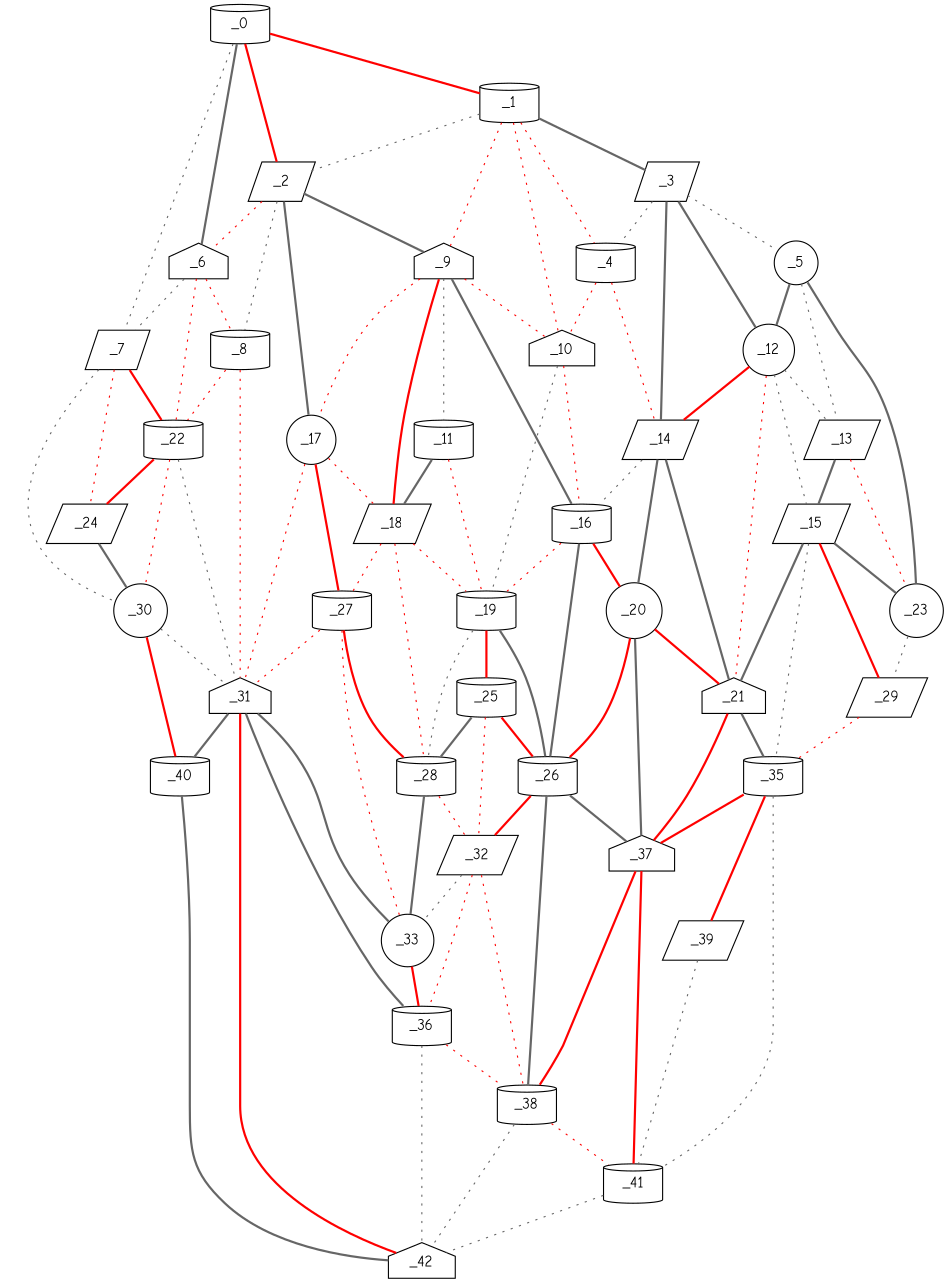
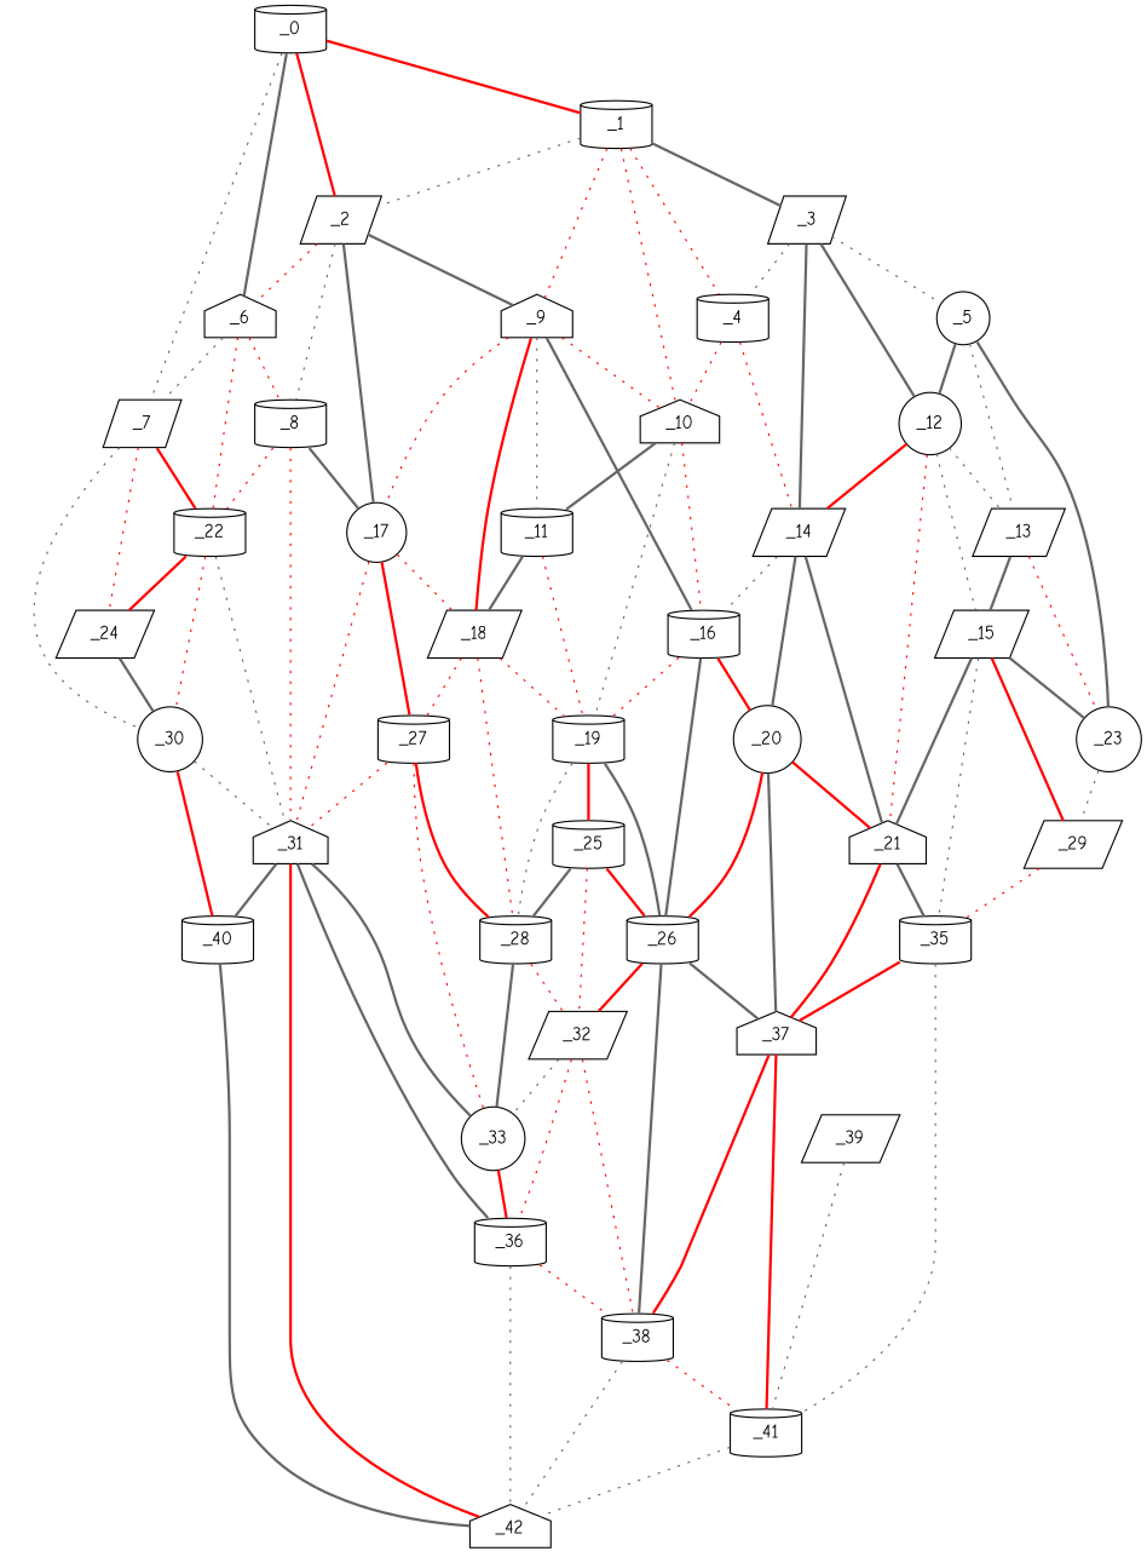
  graph {
    fontname="Comic Neue"
    node [fontname="Comic Neue" shape=cylinder x=48 y=53]
    edge [color=red fontname="Comic Neue" style=dotted valence=2]
    _0 [x=39 y=7]
    _1 [x=39]
    _2 [shape=parallelogram x=41 y=45]
    _6 [shape=house x=44 y=16]
    _7 [shape=parallelogram y=3]
    _3 [shape=parallelogram x=42 y=86]
    _4 [x=43 y=75]
    _9 [shape=house]
    _10 [shape=house y=64]
    _8 [y=35]
    _17 [shape=circle x=58 y=43]
    _22 [x=61 y=13]
    _24 [shape=parallelogram x=67 y=5]
    _30 [shape=circle x=71 y=4]
    _5 [shape=circle x=43 y=96]
    _12 [shape=circle x=51 y=97]
    _14 [shape=parallelogram x=54 y=81]
    _16 [x=57 y=72]
    _11 [x=51 y=56]
    _18 [shape=parallelogram x=59 y=52]
    _19 [x=59 y=62]
    _31 [shape=house x=74 y=28]
    _27 [x=69 y=43]
    _40 [x=94 y=13]
    _13 [shape=parallelogram x=51 y=107]
    _23 [shape=circle x=61 y=126]
    _15 [shape=parallelogram x=56 y=111]
    _21 [shape=house x=59 y=90]
    _20 [shape=circle x=59 y=81]
    _26 [x=67 y=68]
    _28 [x=69]
    _25 [x=67 y=63]
    _33 [shape=circle x=75 y=41]
    _36 [x=85 y=36]
    _42 [shape=house x=95 y=30]
    _29 [shape=parallelogram x=69 y=125]
    _35 [x=78 y=105]
    _37 [shape=house x=86 y=93]
    _32 [shape=parallelogram x=74 y=61]
    _38 [x=91 y=86]
    _39 [shape=parallelogram x=93 y=118]
    _41 [x=94 y=100]
    _0 -- _1 [style=bold valence=1]
    _0 -- _2 [style=bold]
    _0 -- _6 [color=gray40 style=bold]
    _0 -- _7 [color=gray40 valence=1]
    _1 -- _2 [color=gray40]
    _1 -- _3 [color=gray40 style=bold valence=1]
    _1 -- _4
    _1 -- _9
    _1 -- _10 [valence=1]
    _2 -- _6
    _2 -- _9 [color=gray40 style=bold valence=1]
    _2 -- _8 [color=gray40]
    _2 -- _17 [color=gray40 style=bold valence=1]
    _6 -- _7 [color=gray40]
    _6 -- _8
    _6 -- _22 [valence=1]
    _7 -- _22 [style=bold]
    _7 -- _24
    _7 -- _30 [color=gray40 valence=1]
    _3 -- _4 [color=gray40]
    _3 -- _5 [color=gray40 valence=1]
    _3 -- _12 [color=gray40 style=bold]
    _3 -- _14 [color=gray40 style=bold valence=1]
    _4 -- _10
    _4 -- _14 [valence=1]
    _9 -- _10
    _9 -- _17
    _9 -- _16 [color=gray40 style=bold]
    _9 -- _11 [color=gray40]
    _9 -- _18 [style=bold valence=1]
    _10 -- _16 [valence=1]
+   _10 -- _11 [color=gray40 style=bold]
    _10 -- _19 [color=gray40]
+   _8 -- _17 [color=gray40 style=bold]
    _8 -- _22
    _8 -- _31 [valence=1]
    _17 -- _18 [valence=1]
    _17 -- _31
    _17 -- _27 [style=bold]
    _22 -- _24 [style=bold valence=1]
    _22 -- _30
    _22 -- _31 [color=gray40]
    _24 -- _30 [color=gray40 style=bold]
    _30 -- _31 [color=gray40 valence=1]
    _30 -- _40 [style=bold valence=1]
    _5 -- _12 [color=gray40 style=bold]
    _5 -- _13 [color=gray40]
    _5 -- _23 [color=gray40 style=bold valence=1]
    _12 -- _14 [style=bold]
    _12 -- _13 [color=gray40]
    _12 -- _15 [color=gray40]
    _12 -- _21
    _14 -- _16 [color=gray40]
    _14 -- _21 [color=gray40 style=bold]
    _14 -- _20 [color=gray40 style=bold]
    _16 -- _19
    _16 -- _20 [style=bold]
    _16 -- _26 [color=gray40 style=bold valence=1]
    _11 -- _18 [color=gray40 style=bold]
    _11 -- _19
    _18 -- _19 [valence=1]
    _18 -- _27
    _18 -- _28 [valence=1]
    _19 -- _26 [color=gray40 style=bold]
    _19 -- _28 [color=gray40]
    _19 -- _25 [style=bold]
    _31 -- _40 [color=gray40 style=bold]
    _31 -- _33 [color=gray40 style=bold valence=1]
    _31 -- _36 [color=gray40 style=bold]
    _31 -- _42 [style=bold valence=1]
    _27 -- _31 [valence=1]
    _27 -- _28 [style=bold]
    _27 -- _33
    _40 -- _42 [color=gray40 style=bold valence=1]
    _13 -- _23
    _13 -- _15 [color=gray40 style=bold]
    _23 -- _29 [color=gray40 valence=1]
    _15 -- _23 [color=gray40 style=bold valence=1]
    _15 -- _21 [color=gray40 style=bold]
    _15 -- _29 [style=bold]
    _15 -- _35 [color=gray40 valence=1]
    _21 -- _35 [color=gray40 style=bold]
    _21 -- _37 [style=bold]
    _20 -- _21 [style=bold]
    _20 -- _26 [style=bold valence=1]
    _20 -- _37 [color=gray40 style=bold]
    _26 -- _37 [color=gray40 style=bold valence=1]
    _26 -- _32 [style=bold]
    _26 -- _38 [color=gray40 style=bold]
    _28 -- _33 [color=gray40 style=bold valence=1]
    _28 -- _32
    _25 -- _26 [style=bold]
    _25 -- _28 [color=gray40 style=bold]
    _25 -- _32
    _33 -- _36 [style=bold]
    _36 -- _42 [color=gray40]
    _36 -- _38 [valence=1]
    _29 -- _35
    _35 -- _37 [style=bold]
-   _35 -- _39 [style=bold]
    _35 -- _41 [color=gray40]
    _37 -- _38 [style=bold]
    _37 -- _41 [style=bold valence=1]
    _32 -- _33 [color=gray40 valence=1]
    _32 -- _36
    _32 -- _38 [valence=1]
    _38 -- _42 [color=gray40]
    _38 -- _41
    _39 -- _41 [color=gray40 valence=1]
    _41 -- _42 [color=gray40 valence=1]
  }
